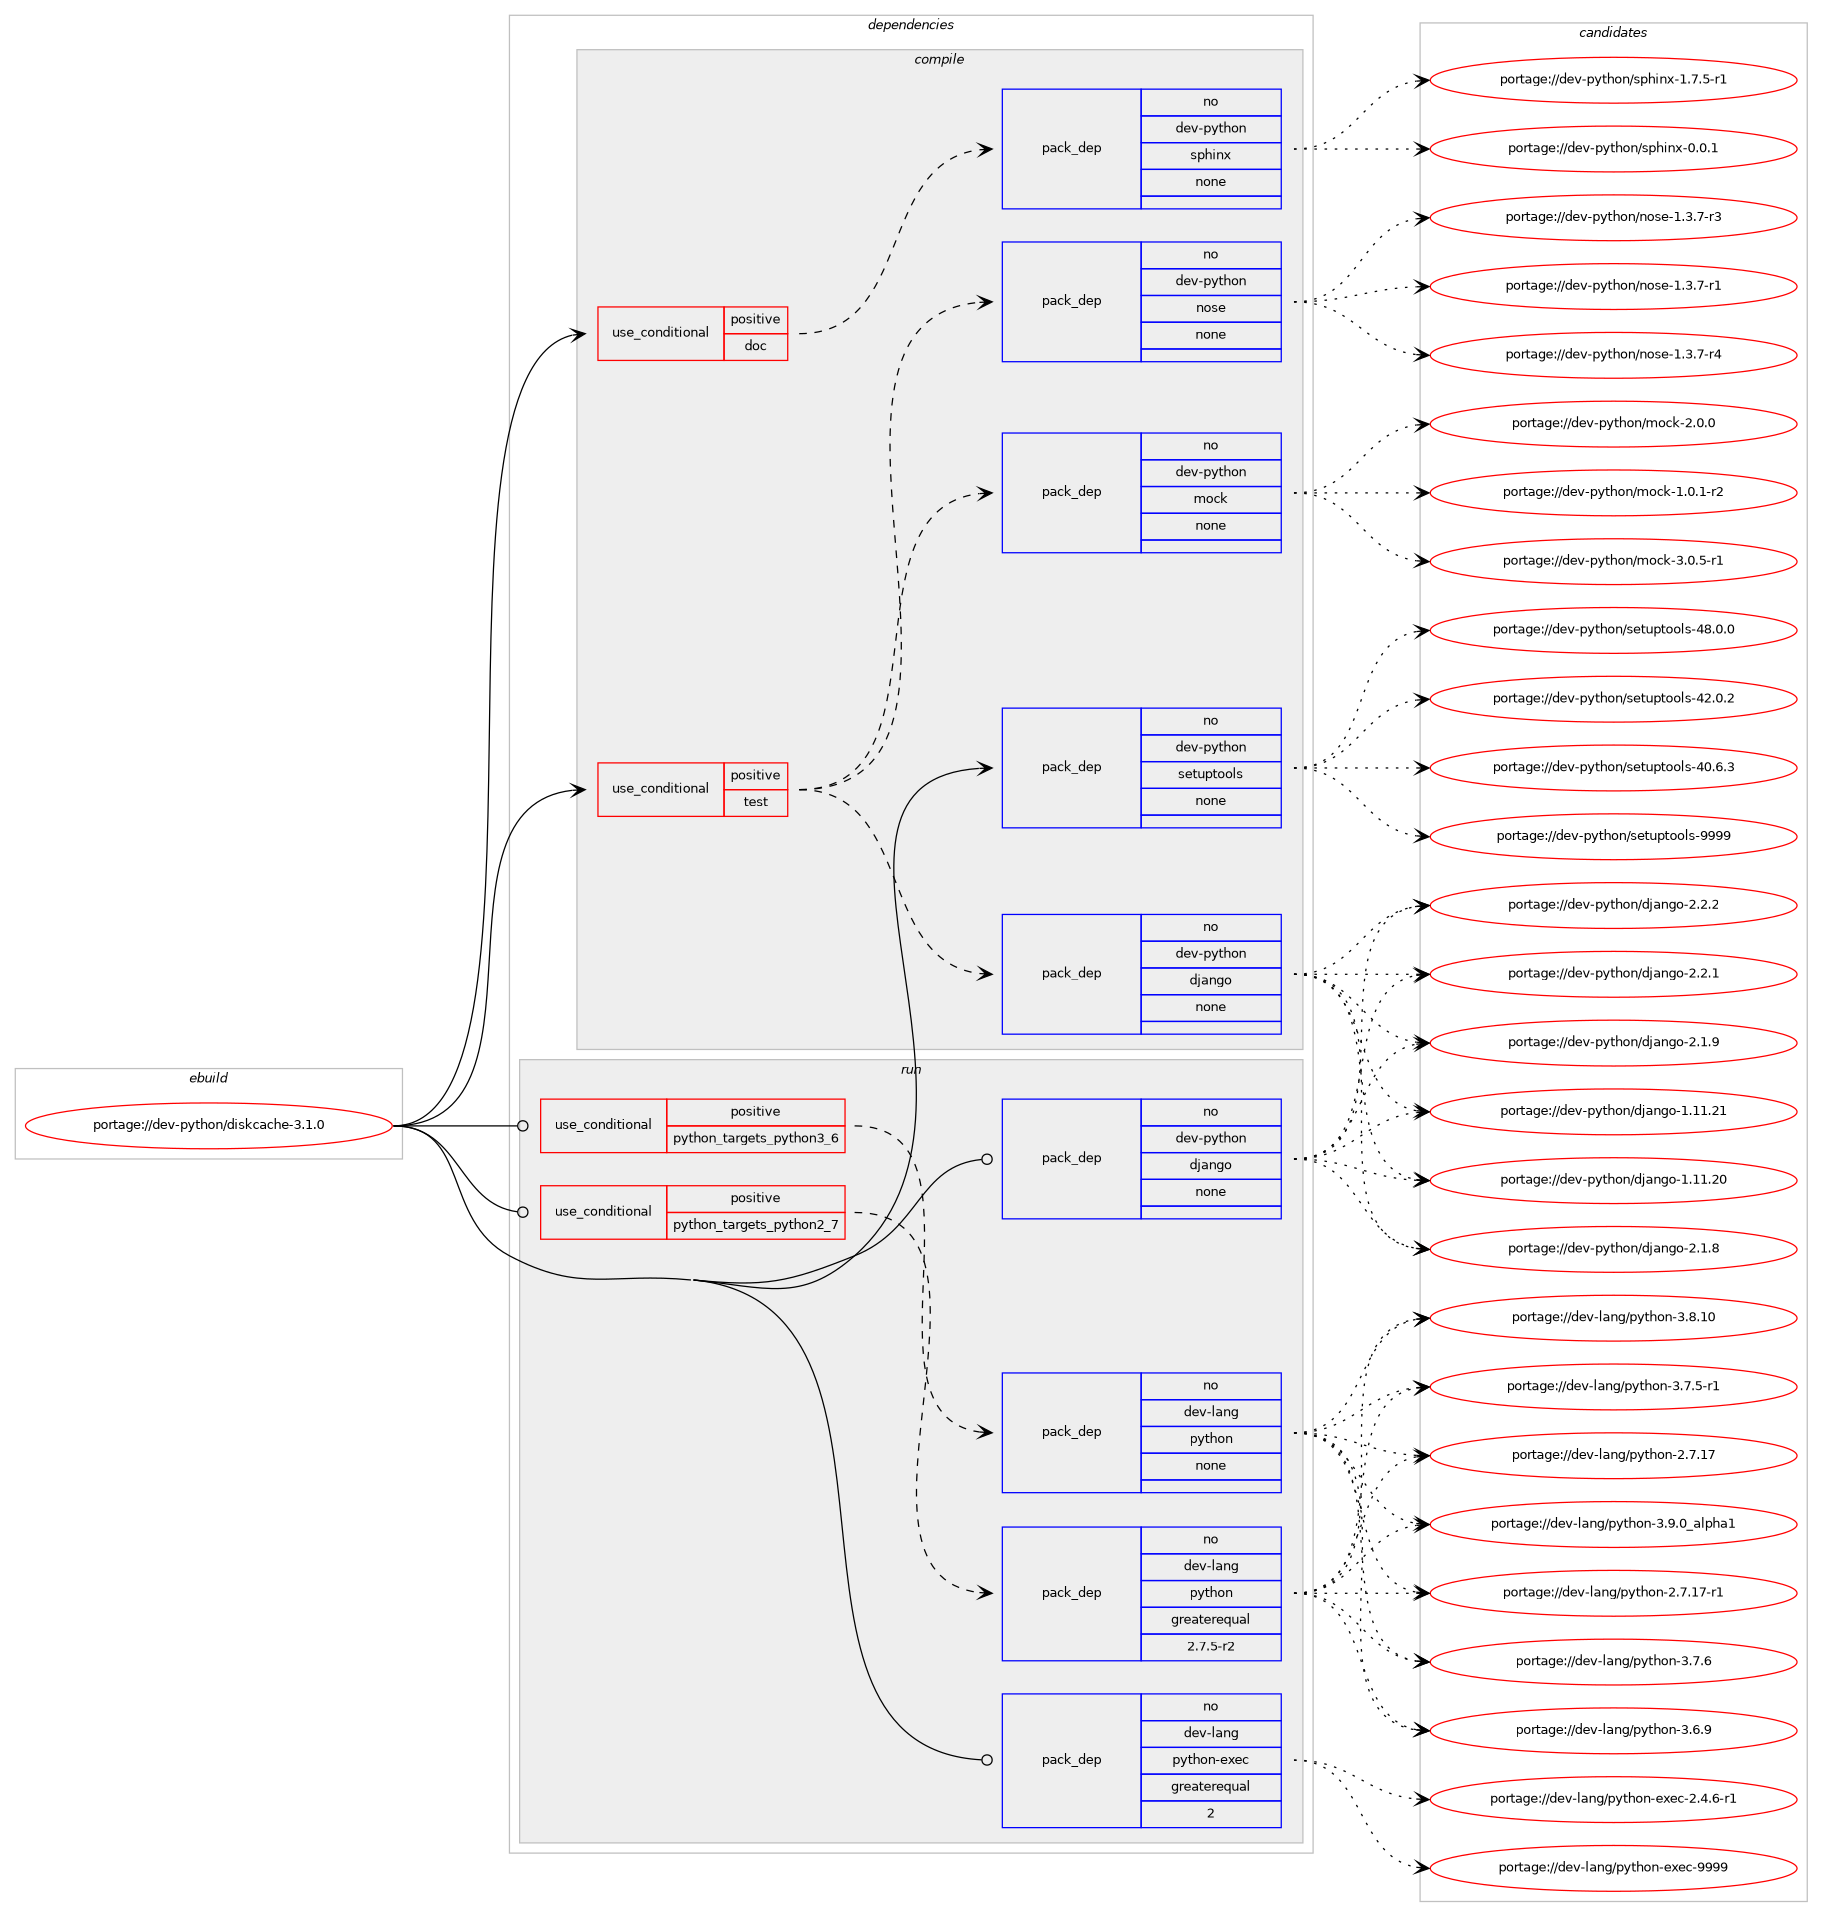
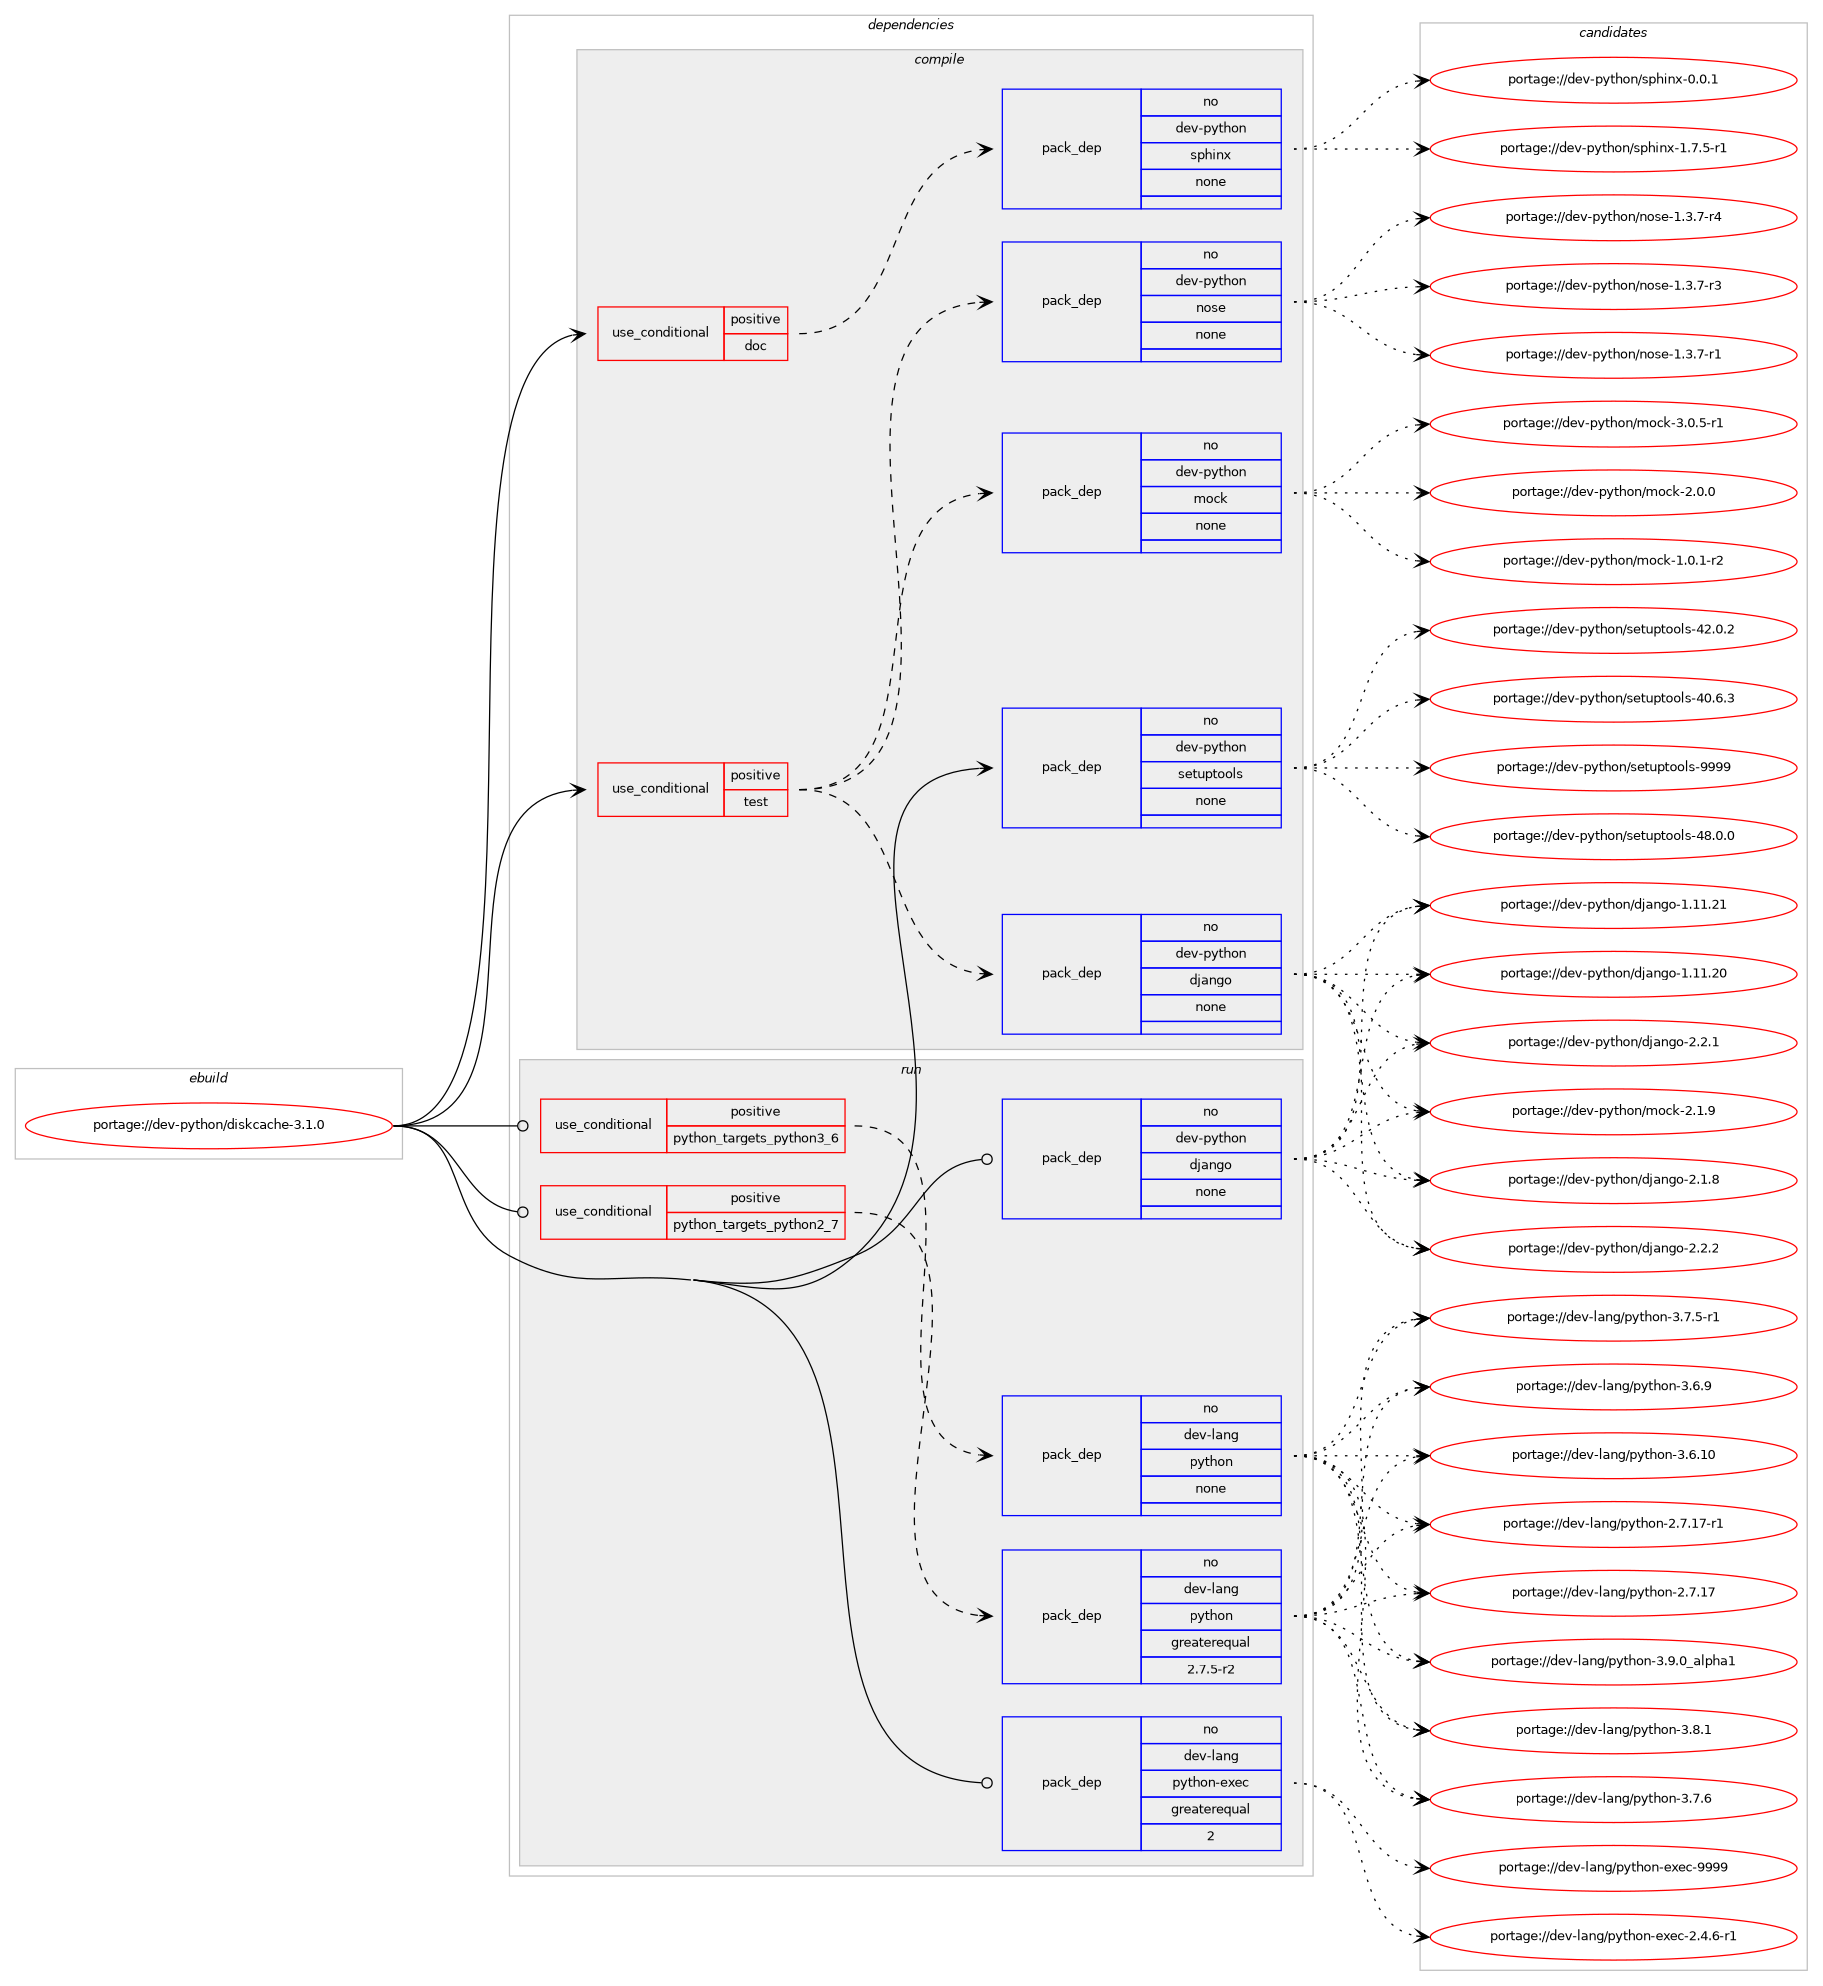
  digraph {
    compound=true
    concentrate=true
    fontname=Helvetica
    fontsize=10
    newrank=true
    rankdir=LR
    ranksep=1.5
    node [color=red fontname=Helvetica fontsize=10]
    edge [arrowhead=vee headport=w style=dotted tailport=e weight=100]
    n1 [label="portage://dev-python/diskcache-3.1.0" width=4]
    n2 [color=blue label=<<TABLE BORDER="0" CELLBORDER="1" CELLSPACING="0" CELLPADDING="4" WIDTH="220"><TR><TD ROWSPAN="6" CELLPADDING="30">pack_dep</TD></TR><TR><TD WIDTH="110">no</TD></TR><TR><TD>dev-python</TD></TR><TR><TD>sphinx</TD></TR><TR><TD>none</TD></TR><TR><TD></TD></TR></TABLE>> shape=none]
    n3 [label=<<TABLE BORDER="0" CELLBORDER="1" CELLSPACING="0" CELLPADDING="4"><TR><TD ROWSPAN="3" CELLPADDING="10">use_conditional</TD></TR><TR><TD>positive</TD></TR><TR><TD>doc</TD></TR></TABLE>> shape=none]
    n4 [color=blue label=<<TABLE BORDER="0" CELLBORDER="1" CELLSPACING="0" CELLPADDING="4" WIDTH="220"><TR><TD ROWSPAN="6" CELLPADDING="30">pack_dep</TD></TR><TR><TD WIDTH="110">no</TD></TR><TR><TD>dev-python</TD></TR><TR><TD>django</TD></TR><TR><TD>none</TD></TR><TR><TD></TD></TR></TABLE>> shape=none]
    n5 [color=blue label=<<TABLE BORDER="0" CELLBORDER="1" CELLSPACING="0" CELLPADDING="4" WIDTH="220"><TR><TD ROWSPAN="6" CELLPADDING="30">pack_dep</TD></TR><TR><TD WIDTH="110">no</TD></TR><TR><TD>dev-python</TD></TR><TR><TD>mock</TD></TR><TR><TD>none</TD></TR><TR><TD></TD></TR></TABLE>> shape=none]
    n6 [color=blue label=<<TABLE BORDER="0" CELLBORDER="1" CELLSPACING="0" CELLPADDING="4" WIDTH="220"><TR><TD ROWSPAN="6" CELLPADDING="30">pack_dep</TD></TR><TR><TD WIDTH="110">no</TD></TR><TR><TD>dev-python</TD></TR><TR><TD>nose</TD></TR><TR><TD>none</TD></TR><TR><TD></TD></TR></TABLE>> shape=none]
    n7 [label=<<TABLE BORDER="0" CELLBORDER="1" CELLSPACING="0" CELLPADDING="4"><TR><TD ROWSPAN="3" CELLPADDING="10">use_conditional</TD></TR><TR><TD>positive</TD></TR><TR><TD>test</TD></TR></TABLE>> shape=none]
    n8 [color=blue label=<<TABLE BORDER="0" CELLBORDER="1" CELLSPACING="0" CELLPADDING="4" WIDTH="220"><TR><TD ROWSPAN="6" CELLPADDING="30">pack_dep</TD></TR><TR><TD WIDTH="110">no</TD></TR><TR><TD>dev-python</TD></TR><TR><TD>setuptools</TD></TR><TR><TD>none</TD></TR><TR><TD></TD></TR></TABLE>> shape=none]
    n9 [color=blue label=<<TABLE BORDER="0" CELLBORDER="1" CELLSPACING="0" CELLPADDING="4" WIDTH="220"><TR><TD ROWSPAN="6" CELLPADDING="30">pack_dep</TD></TR><TR><TD WIDTH="110">no</TD></TR><TR><TD>dev-lang</TD></TR><TR><TD>python</TD></TR><TR><TD>greaterequal</TD></TR><TR><TD>2.7.5-r2</TD></TR></TABLE>> shape=none]
    n10 [label=<<TABLE BORDER="0" CELLBORDER="1" CELLSPACING="0" CELLPADDING="4"><TR><TD ROWSPAN="3" CELLPADDING="10">use_conditional</TD></TR><TR><TD>positive</TD></TR><TR><TD>python_targets_python2_7</TD></TR></TABLE>> shape=none]
    n11 [color=blue label=<<TABLE BORDER="0" CELLBORDER="1" CELLSPACING="0" CELLPADDING="4" WIDTH="220"><TR><TD ROWSPAN="6" CELLPADDING="30">pack_dep</TD></TR><TR><TD WIDTH="110">no</TD></TR><TR><TD>dev-lang</TD></TR><TR><TD>python</TD></TR><TR><TD>none</TD></TR><TR><TD></TD></TR></TABLE>> shape=none]
    n12 [label=<<TABLE BORDER="0" CELLBORDER="1" CELLSPACING="0" CELLPADDING="4"><TR><TD ROWSPAN="3" CELLPADDING="10">use_conditional</TD></TR><TR><TD>positive</TD></TR><TR><TD>python_targets_python3_6</TD></TR></TABLE>> shape=none]
    n13 [color=blue label=<<TABLE BORDER="0" CELLBORDER="1" CELLSPACING="0" CELLPADDING="4" WIDTH="220"><TR><TD ROWSPAN="6" CELLPADDING="30">pack_dep</TD></TR><TR><TD WIDTH="110">no</TD></TR><TR><TD>dev-lang</TD></TR><TR><TD>python-exec</TD></TR><TR><TD>greaterequal</TD></TR><TR><TD>2</TD></TR></TABLE>> shape=none]
    n14 [color=blue label=<<TABLE BORDER="0" CELLBORDER="1" CELLSPACING="0" CELLPADDING="4" WIDTH="220"><TR><TD ROWSPAN="6" CELLPADDING="30">pack_dep</TD></TR><TR><TD WIDTH="110">no</TD></TR><TR><TD>dev-python</TD></TR><TR><TD>django</TD></TR><TR><TD>none</TD></TR><TR><TD></TD></TR></TABLE>> shape=none]
    n15 [label="portage://dev-python/sphinx-0.0.1" width=4]
    n16 [label="portage://dev-python/sphinx-1.7.5-r1" width=4]
    n17 [label="portage://dev-python/django-2.2.2" width=4]
    n18 [label="portage://dev-python/django-2.2.1" width=4]
-   n19 [label="portage://dev-python/django-2.1.9" width=4]
+   n19 [label="portage://dev-python/mock-2.1.9" width=4]
    n20 [label="portage://dev-python/django-2.1.8" width=4]
    n21 [label="portage://dev-python/django-1.11.21" width=4]
    n22 [label="portage://dev-python/django-1.11.20" width=4]
    n23 [label="portage://dev-python/mock-3.0.5-r1" width=4]
    n24 [label="portage://dev-python/mock-2.0.0" width=4]
    n25 [label="portage://dev-python/mock-1.0.1-r2" width=4]
    n26 [label="portage://dev-python/nose-1.3.7-r4" width=4]
    n27 [label="portage://dev-python/nose-1.3.7-r3" width=4]
    n28 [label="portage://dev-python/nose-1.3.7-r1" width=4]
    n29 [label="portage://dev-python/setuptools-9999" width=4]
    n30 [label="portage://dev-python/setuptools-48.0.0" width=4]
    n31 [label="portage://dev-python/setuptools-42.0.2" width=4]
    n32 [label="portage://dev-python/setuptools-40.6.3" width=4]
    n33 [label="portage://dev-lang/python-3.9.0_alpha1" width=4]
+   n34 [label="portage://dev-lang/python-3.8.1" width=4]
    n35 [label="portage://dev-lang/python-3.7.6" width=4]
    n36 [label="portage://dev-lang/python-3.7.5-r1" width=4]
    n37 [label="portage://dev-lang/python-3.6.9" width=4]
-   n38 [label="portage://dev-lang/python-3.8.10" width=4]
+   n38 [label="portage://dev-lang/python-3.6.10" width=4]
    n39 [label="portage://dev-lang/python-2.7.17-r1" width=4]
    n40 [label="portage://dev-lang/python-2.7.17" width=4]
    n41 [label="portage://dev-lang/python-exec-9999" width=4]
    n42 [label="portage://dev-lang/python-exec-2.4.6-r1" width=4]
    subgraph cluster_1 {
      color=gray
      label=<<i>ebuild</i>>
      n1
    }
    subgraph cluster_2 {
      color=gray
      label=<<i>dependencies</i>>
      subgraph cluster_3 {
        color=gray
        fillcolor="#eeeeee"
        label=<<i>compile</i>>
        style=filled
        subgraph sub_4 {
          color=gray
          fillcolor="#eeeeee"
          label=<<i>compile</i>>
          style=filled
          n3
          subgraph sub_5 {
            color=gray
            fillcolor="#eeeeee"
            label=<<i>compile</i>>
            style=filled
            n2
          }
        }
        subgraph sub_6 {
          color=gray
          fillcolor="#eeeeee"
          label=<<i>compile</i>>
          style=filled
          n7
          subgraph sub_7 {
            color=gray
            fillcolor="#eeeeee"
            label=<<i>compile</i>>
            style=filled
            n4
          }
          subgraph sub_8 {
            color=gray
            fillcolor="#eeeeee"
            label=<<i>compile</i>>
            style=filled
            n5
          }
          subgraph sub_9 {
            color=gray
            fillcolor="#eeeeee"
            label=<<i>compile</i>>
            style=filled
            n6
          }
        }
        subgraph sub_10 {
          color=gray
          fillcolor="#eeeeee"
          label=<<i>compile</i>>
          style=filled
          n8
        }
      }
      subgraph cluster_11 {
        color=gray
        fillcolor="#eeeeee"
        label=<<i>compile and run</i>>
        style=filled
      }
      subgraph cluster_12 {
        color=gray
        fillcolor="#eeeeee"
        label=<<i>run</i>>
        style=filled
        subgraph sub_13 {
          color=gray
          fillcolor="#eeeeee"
          label=<<i>run</i>>
          style=filled
          n10
          subgraph sub_14 {
            color=gray
            fillcolor="#eeeeee"
            label=<<i>run</i>>
            style=filled
            n9
          }
        }
        subgraph sub_15 {
          color=gray
          fillcolor="#eeeeee"
          label=<<i>run</i>>
          style=filled
          n12
          subgraph sub_16 {
            color=gray
            fillcolor="#eeeeee"
            label=<<i>run</i>>
            style=filled
            n11
          }
        }
        subgraph sub_17 {
          color=gray
          fillcolor="#eeeeee"
          label=<<i>run</i>>
          style=filled
          n13
        }
        subgraph sub_18 {
          color=gray
          fillcolor="#eeeeee"
          label=<<i>run</i>>
          style=filled
          n14
        }
      }
    }
    subgraph cluster_19 {
      color=gray
      label=<<i>candidates</i>>
      rank=same
      subgraph sub_20 {
        color=black
        label=<<i>candidates</i>>
        nodesep=1
        rank=same
        n15
        n16
      }
      subgraph sub_21 {
        color=black
        label=<<i>candidates</i>>
        nodesep=1
        rank=same
        n17
        n18
        n19
        n20
        n21
        n22
      }
      subgraph sub_22 {
        color=black
        label=<<i>candidates</i>>
        nodesep=1
        rank=same
        n23
        n24
        n25
      }
      subgraph sub_23 {
        color=black
        label=<<i>candidates</i>>
        nodesep=1
        rank=same
        n26
        n27
        n28
      }
      subgraph sub_24 {
        color=black
        label=<<i>candidates</i>>
        nodesep=1
        rank=same
        n29
        n30
        n31
        n32
      }
      subgraph sub_25 {
        color=black
        label=<<i>candidates</i>>
        nodesep=1
        rank=same
        n33
+       n34
        n35
        n36
        n37
        n38
        n39
        n40
      }
      subgraph sub_26 {
        color=black
        label=<<i>candidates</i>>
        nodesep=1
        rank=same
        n41
        n42
      }
      subgraph sub_27 {
        color=black
        label=<<i>candidates</i>>
        nodesep=1
        rank=same
        n33
+       n34
        n35
        n36
        n37
        n38
        n39
        n40
      }
      subgraph sub_28 {
        color=black
        label=<<i>candidates</i>>
        nodesep=1
        rank=same
        n17
        n18
        n19
        n20
        n21
        n22
      }
    }
    n1 -> n3 [style=solid weight=20]
    n1 -> n7 [style=solid weight=20]
    n1 -> n8 [style=solid weight=20]
    n1 -> n10 [arrowhead=odot style=solid weight=20]
    n1 -> n12 [arrowhead=odot style=solid weight=20]
    n1 -> n13 [arrowhead=odot style=solid weight=20]
    n1 -> n14 [arrowhead=odot style=solid weight=20]
    n2 -> n15
    n2 -> n16
    n3 -> n2 [style=dashed weight=20]
    n4 -> n17
    n4 -> n18
    n4 -> n19
    n4 -> n20
    n4 -> n21
    n4 -> n22
    n5 -> n23
    n5 -> n24
    n5 -> n25
    n6 -> n26
    n6 -> n27
    n6 -> n28
    n7 -> n4 [style=dashed weight=20]
    n7 -> n5 [style=dashed weight=20]
    n7 -> n6 [style=dashed weight=20]
    n8 -> n29
    n8 -> n30
    n8 -> n31
    n8 -> n32
    n9 -> n33
+   n9 -> n34
    n9 -> n35
    n9 -> n36
    n9 -> n37
    n9 -> n38
    n9 -> n39
    n9 -> n40
    n10 -> n9 [style=dashed weight=20]
    n11 -> n33
+   n11 -> n34
    n11 -> n35
    n11 -> n36
    n11 -> n37
    n11 -> n38
    n11 -> n39
    n11 -> n40
    n12 -> n11 [style=dashed weight=20]
    n13 -> n41
    n13 -> n42
    n14 -> n17
    n14 -> n18
    n14 -> n19
    n14 -> n20
    n14 -> n21
    n14 -> n22
  }
